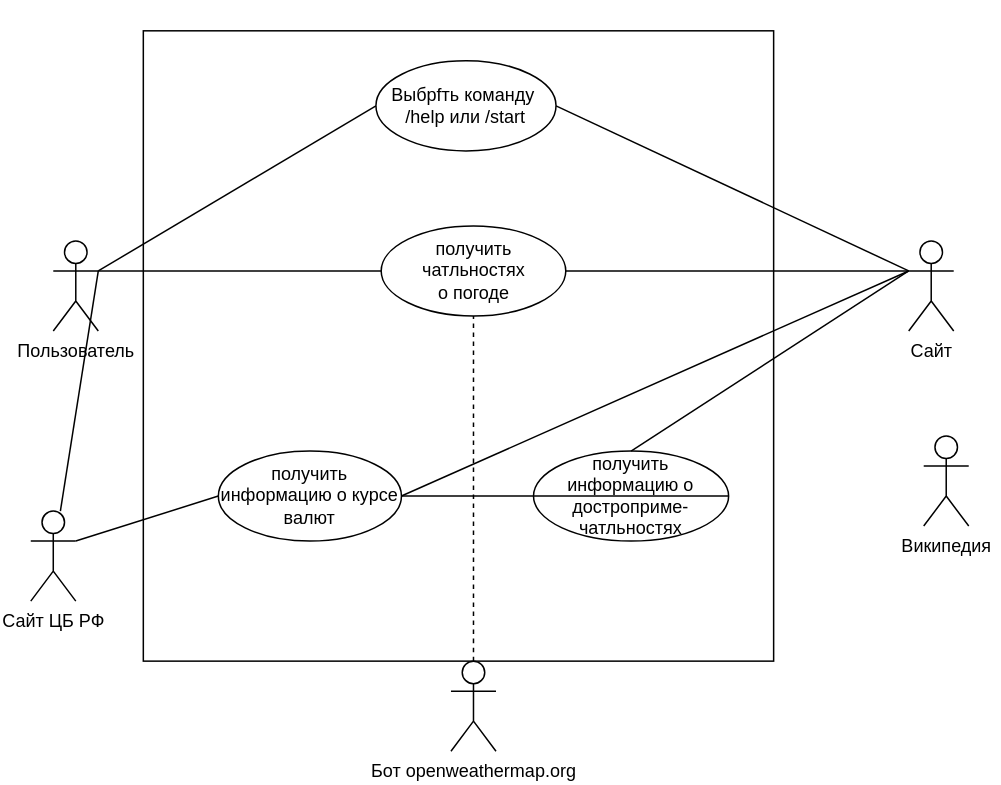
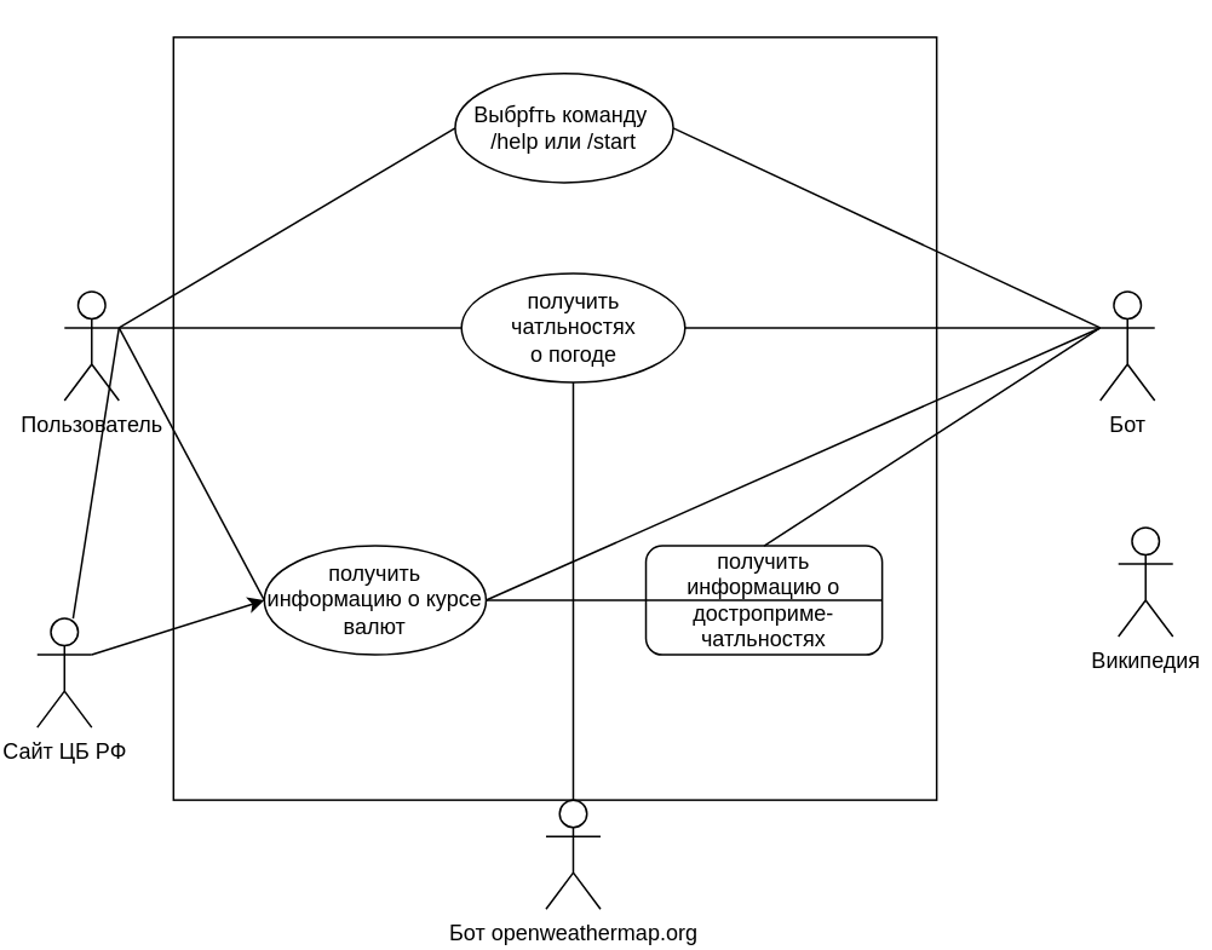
  <mxCell id="0" />
  <mxCell id="1" parent="0" />
  <mxCell id="2" value="Пользователь" style="shape=umlActor;verticalLabelPosition=bottom;labelBackgroundColor=#ffffff;verticalAlign=top;html=1;outlineConnect=0;" vertex="1" parent="1"><mxGeometry x="35" y="160" width="30" height="60" as="geometry" /></mxCell>
  <mxCell id="3" value="" style="whiteSpace=wrap;html=1;aspect=fixed;fillColor=none;" vertex="1" parent="1"><mxGeometry x="95" y="20" width="420" height="420" as="geometry" /></mxCell>
  <mxCell id="4" value="Выбрfть команду&amp;nbsp;&lt;br&gt;/help или /start&lt;br&gt;" style="ellipse;whiteSpace=wrap;html=1;fillColor=none;" vertex="1" parent="1"><mxGeometry x="250" y="40" width="120" height="60" as="geometry" /></mxCell>
  <mxCell id="5" value="получить информацию о курсе&lt;br&gt;валют&lt;br&gt;" style="ellipse;whiteSpace=wrap;html=1;fillColor=none;" vertex="1" parent="1"><mxGeometry x="145" y="300" width="122" height="60" as="geometry" /></mxCell>
- <mxCell id="6" value="Сайт" style="shape=umlActor;verticalLabelPosition=bottom;labelBackgroundColor=#ffffff;verticalAlign=top;html=1;outlineConnect=0;" vertex="1" parent="1"><mxGeometry x="605" y="160" width="30" height="60" as="geometry" /></mxCell>
+ <mxCell id="6" value="Бот" style="shape=umlActor;verticalLabelPosition=bottom;labelBackgroundColor=#ffffff;verticalAlign=top;html=1;outlineConnect=0;" vertex="1" parent="1"><mxGeometry x="605" y="160" width="30" height="60" as="geometry" /></mxCell>
  <mxCell id="7" value="Сайт ЦБ РФ" style="shape=umlActor;verticalLabelPosition=bottom;labelBackgroundColor=#ffffff;verticalAlign=top;html=1;outlineConnect=0;" vertex="1" parent="1"><mxGeometry x="20" y="340" width="30" height="60" as="geometry" /></mxCell>
  <mxCell id="8" value="Бот openweathermap.org" style="shape=umlActor;verticalLabelPosition=bottom;labelBackgroundColor=#ffffff;verticalAlign=top;html=1;outlineConnect=0;" vertex="1" parent="1"><mxGeometry x="300" y="440" width="30" height="60" as="geometry" /></mxCell>
  <mxCell id="9" value="Википедия" style="shape=umlActor;verticalLabelPosition=bottom;labelBackgroundColor=#ffffff;verticalAlign=top;html=1;outlineConnect=0;" vertex="1" parent="1"><mxGeometry x="615" y="290" width="30" height="60" as="geometry" /></mxCell>
  <mxCell id="10" value="получить чатльностях&lt;br&gt;о погоде&lt;br&gt;" style="ellipse;whiteSpace=wrap;html=1;fillColor=none;" vertex="1" parent="1"><mxGeometry x="253.5" y="150" width="123" height="60" as="geometry" /></mxCell>
- <mxCell id="11" value="получить&lt;br&gt;информацию о достроприме-чатльностях" style="ellipse;whiteSpace=wrap;html=1;fillColor=none;" vertex="1" parent="1"><mxGeometry x="355" y="300" width="130" height="60" as="geometry" /></mxCell>
+ <mxCell id="11" value="получить&lt;br&gt;информацию о достроприме-чатльностях" style="whiteSpace=wrap;html=1;fillColor=none;rounded=1;" vertex="1" parent="1"><mxGeometry x="355" y="300" width="130" height="60" as="geometry" /></mxCell>
  <mxCell id="12" value="" style="endArrow=none;html=1;exitX=1;exitY=0.333;exitDx=0;exitDy=0;exitPerimeter=0;entryX=0;entryY=0.5;entryDx=0;entryDy=0;" edge="1" parent="1" source="2" target="4"><mxGeometry width="50" height="50" relative="1" as="geometry"><mxPoint x="125" y="170" as="sourcePoint" /><mxPoint x="175" y="120" as="targetPoint" /></mxGeometry></mxCell>
  <mxCell id="13" value="" style="endArrow=none;html=1;exitX=0;exitY=0.333;exitDx=0;exitDy=0;exitPerimeter=0;entryX=1;entryY=0.5;entryDx=0;entryDy=0;" edge="1" parent="1" source="6" target="4"><mxGeometry width="50" height="50" relative="1" as="geometry"><mxPoint x="360" y="200" as="sourcePoint" /><mxPoint x="410" y="150" as="targetPoint" /></mxGeometry></mxCell>
+ <mxCell id="14" value="" style="endArrow=none;html=1;entryX=0;entryY=0.5;entryDx=0;entryDy=0;exitX=1;exitY=0.333;exitDx=0;exitDy=0;exitPerimeter=0;" edge="1" parent="1" source="2" target="5"><mxGeometry width="50" height="50" relative="1" as="geometry"><mxPoint x="65" y="230" as="sourcePoint" /><mxPoint x="115" y="180" as="targetPoint" /></mxGeometry></mxCell>
  <mxCell id="15" value="" style="endArrow=none;html=1;exitX=0;exitY=0.5;exitDx=0;exitDy=0;" edge="1" parent="1" source="10"><mxGeometry width="50" height="50" relative="1" as="geometry"><mxPoint x="15" y="590" as="sourcePoint" /><mxPoint x="65" y="180" as="targetPoint" /></mxGeometry></mxCell>
- <mxCell id="16" value="" style="endArrow=none;html=1;exitX=1;exitY=0.333;exitDx=0;exitDy=0;exitPerimeter=0;entryX=0;entryY=0.5;entryDx=0;entryDy=0;" edge="1" parent="1" source="7" target="5"><mxGeometry width="50" height="50" relative="1" as="geometry"><mxPoint x="75" y="380" as="sourcePoint" /><mxPoint x="125" y="330" as="targetPoint" /></mxGeometry></mxCell>
+ <mxCell id="16" value="" style="endArrow=classic;html=1;exitX=1;exitY=0.333;exitDx=0;exitDy=0;exitPerimeter=0;entryX=0;entryY=0.5;entryDx=0;entryDy=0;" edge="1" parent="1" source="7" target="5"><mxGeometry width="50" height="50" relative="1" as="geometry"><mxPoint x="75" y="380" as="sourcePoint" /><mxPoint x="125" y="330" as="targetPoint" /></mxGeometry></mxCell>
  <mxCell id="17" value="" style="endArrow=none;html=1;exitX=1;exitY=0.5;exitDx=0;exitDy=0;entryX=0;entryY=0.333;entryDx=0;entryDy=0;entryPerimeter=0;" edge="1" parent="1" source="10" target="6"><mxGeometry width="50" height="50" relative="1" as="geometry"><mxPoint x="375" y="250" as="sourcePoint" /><mxPoint x="425" y="200" as="targetPoint" /></mxGeometry></mxCell>
- <mxCell id="18" value="" style="endArrow=none;html=1;exitX=0.5;exitY=0;exitDx=0;exitDy=0;exitPerimeter=0;entryX=0.5;entryY=1;entryDx=0;entryDy=0;dashed=1;" edge="1" parent="1" source="8" target="10"><mxGeometry width="50" height="50" relative="1" as="geometry"><mxPoint x="295" y="270" as="sourcePoint" /><mxPoint x="345" y="220" as="targetPoint" /></mxGeometry></mxCell>
+ <mxCell id="18" value="" style="endArrow=none;html=1;exitX=0.5;exitY=0;exitDx=0;exitDy=0;exitPerimeter=0;entryX=0.5;entryY=1;entryDx=0;entryDy=0;" edge="1" parent="1" source="8" target="10"><mxGeometry width="50" height="50" relative="1" as="geometry"><mxPoint x="295" y="270" as="sourcePoint" /><mxPoint x="345" y="220" as="targetPoint" /></mxGeometry></mxCell>
  <mxCell id="19" value="" style="endArrow=none;html=1;entryX=1;entryY=0.5;entryDx=0;entryDy=0;" edge="1" parent="1" target="5"><mxGeometry width="50" height="50" relative="1" as="geometry"><mxPoint x="605" y="180" as="sourcePoint" /><mxPoint x="376.5" y="250" as="targetPoint" /></mxGeometry></mxCell>
  <mxCell id="20" value="" style="endArrow=none;html=1;exitX=1;exitY=0.333;exitDx=0;exitDy=0;exitPerimeter=0;" edge="1" parent="1" source="2" target="7"><mxGeometry width="50" height="50" relative="1" as="geometry"><mxPoint x="145" y="290" as="sourcePoint" /><mxPoint x="235" y="220" as="targetPoint" /></mxGeometry></mxCell>
  <mxCell id="21" value="" style="endArrow=none;html=1;exitX=1;exitY=0.5;exitDx=0;exitDy=0;" edge="1" parent="1" source="11" target="5"><mxGeometry width="50" height="50" relative="1" as="geometry"><mxPoint x="505" y="370" as="sourcePoint" /><mxPoint x="555" y="320" as="targetPoint" /></mxGeometry></mxCell>
  <mxCell id="22" value="" style="endArrow=none;html=1;exitX=0.5;exitY=0;exitDx=0;exitDy=0;" edge="1" parent="1" source="11"><mxGeometry width="50" height="50" relative="1" as="geometry"><mxPoint x="415" y="300" as="sourcePoint" /><mxPoint x="605" y="180" as="targetPoint" /></mxGeometry></mxCell>
